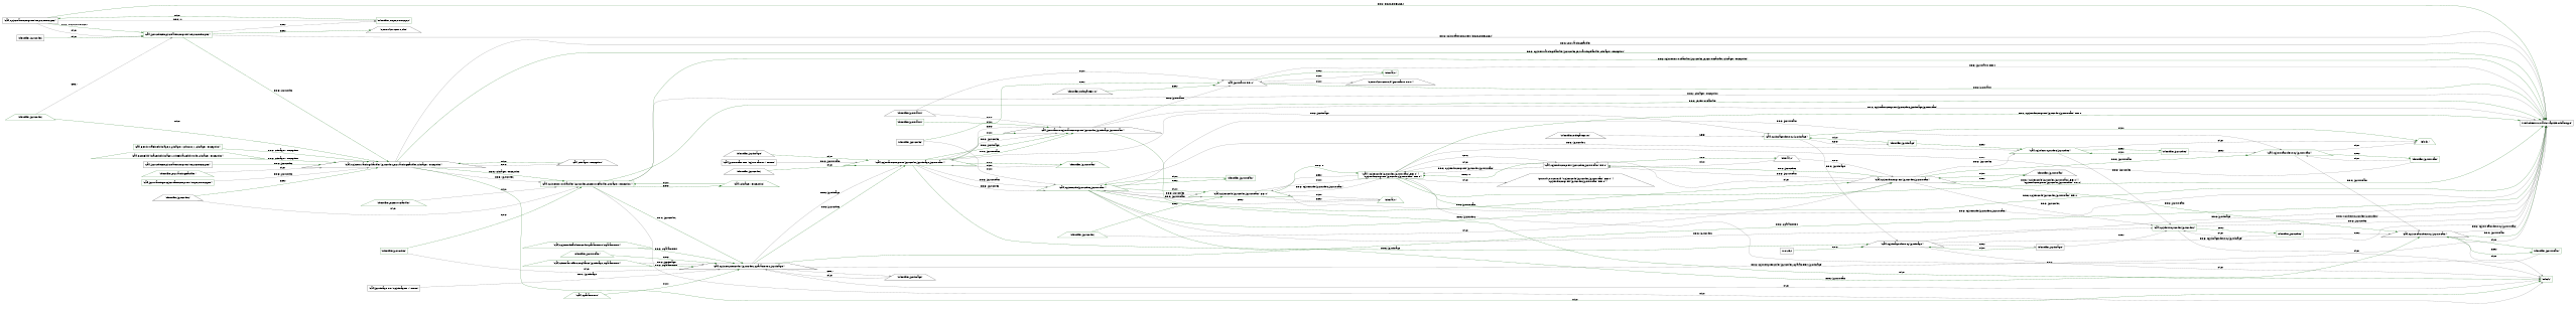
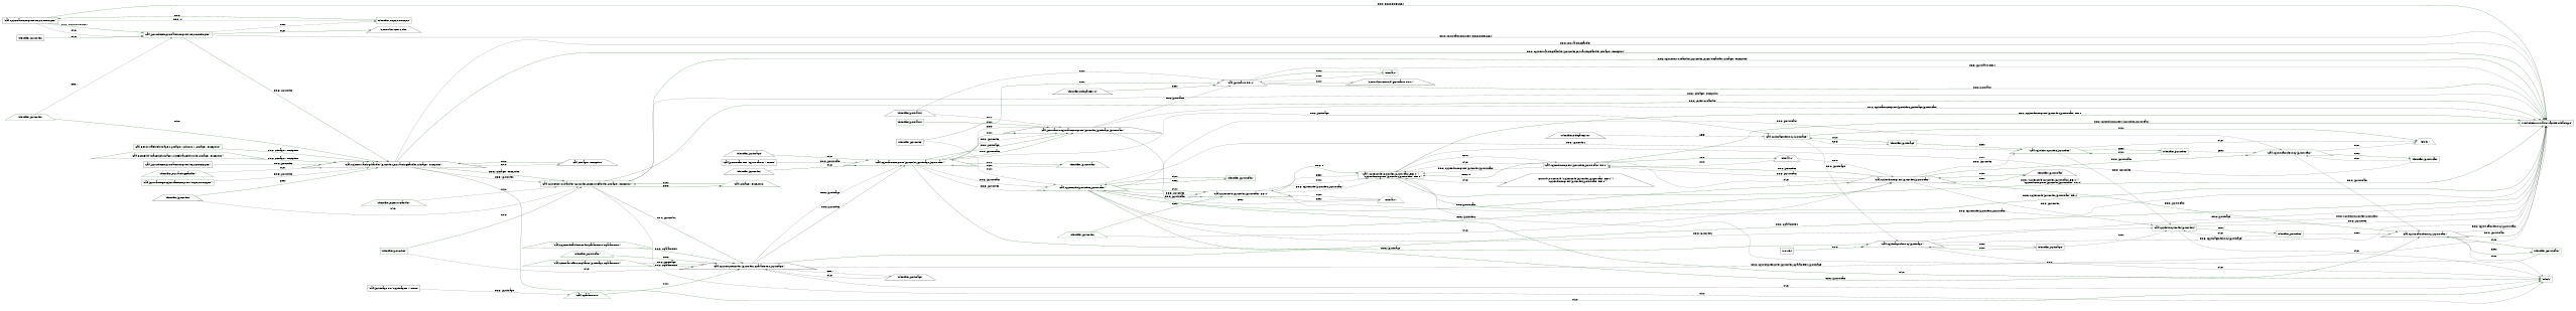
  digraph {
    rankdir=LR
    node [color=darkgreen shape=trapezium]
    edge [color=gray40]
    n1 [color=black label="(Call,opj_create_compress(OPJ_CODEC_JP2))" shape=box]
    n2 [label="(Call,jp2_codec=opj_create_compress(OPJ_CODEC_JP2))" shape=box]
    n3 [color=black label="(MethodReturn,static MagickBooleanType)" shape=box]
    n4 [label="(Identifier,OPJ_CODEC_JP2)" shape=box]
    n5 [color=black label="(Call,opj_set_warning_handler(jp2_codec,JP2WarningHandler,&image->exception))"]
    n6 [color=black label="(ControlStructure,else)"]
    n7 [label="(Call,opj_set_error_handler(jp2_codec,JP2ErrorHandler,&image->exception))" shape=box]
    n8 [label="(Block,)" shape=box]
    n9 [color=black label="(Call,&image->exception)"]
    n10 [color=black label="(Call,opj_setup_encoder(jp2_codec,&parameters,jp2_image))"]
    n11 [label="(Call,&image->exception)"]
    n12 [label="(Call,opj_start_compress(jp2_codec,jp2_image,jp2_stream))"]
    n13 [color=black label="(Identifier,jp2_image)"]
    n14 [color=black label="(Call,jp2_status=opj_start_compress(jp2_codec,jp2_image,jp2_stream))"]
    n15 [label="(Call,opj_encode(jp2_codec,jp2_stream))"]
    n16 [label="(Call,opj_image_destroy(jp2_image))" shape=box]
    n17 [color=black label="(Call,opj_image_destroy(jp2_image))"]
    n18 [label="(Identifier,jp2_stream)"]
    n19 [color=black label="(Call,jp2_status == 0)"]
    n20 [label="(Call,opj_encode(jp2_codec,jp2_stream) == 0)"]
    n21 [color=black label="(Call,opj_end_compress(jp2_codec,jp2_stream))"]
    n22 [label="(Call,opj_stream_destroy(jp2_stream))"]
    n23 [color=black label="(Call,opj_stream_destroy(jp2_stream))"]
    n24 [label="(Call,opj_destroy_codec(jp2_codec))"]
    n25 [label="(Call,opj_destroy_codec(jp2_codec))" shape=box]
    n26 [label="(Identifier,jp2_stream)" shape=box]
    n27 [label="(Block,)"]
    n28 [label="(Identifier,jp2_image)" shape=box]
    n29 [color=black label="(Identifier,jp2_image)" shape=box]
    n30 [color=black label="(ControlStructure,if (jp2_status == 0))"]
    n31 [label="(Literal,0)" shape=box]
    n32 [label="(Call,(opj_encode(jp2_codec,jp2_stream) == 0) ||\n      (opj_end_compress(jp2_codec,jp2_stream) == 0))" shape=box]
    n33 [label="(Literal,0)"]
    n34 [color=black label="(Call,opj_end_compress(jp2_codec,jp2_stream) == 0)" shape=box]
    n35 [color=black label="(Identifier,jp2_stream)"]
    n36 [label="(Identifier,jp2_stream)" shape=box]
    n37 [label="(Identifier,jp2_stream)" shape=box]
    n38 [label="(Identifier,jp2_codec)" shape=box]
    n39 [label="(Identifier,jp2_codec)" shape=box]
    n40 [color=black label="(ControlStructure,if ((opj_encode(jp2_codec,jp2_stream) == 0) ||\n      (opj_end_compress(jp2_codec,jp2_stream) == 0)))"]
    n41 [color=black label="(Literal,0)"]
    n42 [label="(Identifier,jp2_codec)"]
    n43 [label="(Call,GetVirtualPixels(image,0,y,image->columns,1,&image->exception))" shape=box]
    n44 [label="(Identifier,jp2_codec)"]
    n45 [label="(Call,OpenBlob(image_info,image,WriteBinaryBlobMode,&image->exception))"]
    n46 [label="(Identifier,jp2_codec)" shape=box]
    n47 [color=black label="(Identifier,jp2_status)"]
    n48 [color=black label="(Call,jp2_codec=opj_create_compress(OPJ_CODEC_JPT))" shape=box]
    n49 [color=black label="(Identifier,jp2_codec)" shape=box]
    n50 [color=black label="(Identifier,jp2_codec)"]
    n51 [color=black label="(Identifier,jp2_codec)"]
    n52 [label="(Call,&parameters)"]
    n53 [label="(Call,opj_set_default_encoder_parameters(&parameters))"]
    n54 [color=black label="(Identifier,jp2_image)"]
    n55 [label="(Identifier,JP2WarningHandler)"]
    n56 [color=black label="(Identifier,jp2_codec)" shape=box]
    n57 [label="(Call,jp2_warning=opj_create_compress(OPJ_CODEC_J2K))" shape=box]
    n58 [color=black label="(Call,jp2_image == (opj_image_t *) NULL)" shape=box]
    n59 [label="(Identifier,jp2_stream)"]
    n60 [label="(Call,CinemaProfileCompliance(jp2_image,&parameters))"]
    n61 [color=black label="(Identifier,DelegateError)"]
    n62 [label="(Identifier,jp2_status)" shape=box]
    n63 [color=black label="(Identifier,DelegateError)"]
    n64 [label="(Identifier,JP2ErrorHandler)"]
    n65 [color=black label="(Call,jp2_stream == (opj_stream_t *) NULL)" shape=box]
    1001292 [color=black shape=box]
    n1 -> n2 [label="AST: "]
    n1 -> n2 [color=darkgreen label="DDG: OPJ_CODEC_JP2"]
    n1 -> n3 [color=darkgreen label="DDG: OPJ_CODEC_JP2"]
    n1 -> n4 [label="DDG: 0"]
    n2 -> n3 [label="DDG: opj_create_compress(OPJ_CODEC_JP2)"]
    n2 -> n4 [label="CFG: "]
    n2 -> n5 [color=darkgreen label="DDG: jp2_codec"]
-   n2 -> n6 [color=darkgreen label="CFG: "]
-   n4 -> n1 [color=darkgreen label="AST: "]
+   n2 -> n6 [color=darkgreen label="AST: "]
+   n4 -> n1 [color=darkgreen label="CFG: "]
    n5 -> n3 [label="DDG: JP2WarningHandler"]
    n5 -> n3 [color=darkgreen label="DDG: opj_set_warning_handler(jp2_codec,JP2WarningHandler,&image->exception)"]
    n5 -> n7 [label="DDG: jp2_codec"]
    n5 -> n7 [color=darkgreen label="DDG: &image->exception"]
    n5 -> n8 [color=darkgreen label="AST: "]
    n5 -> n9 [label="CFG: "]
    n7 -> n3 [color=darkgreen label="DDG: opj_set_error_handler(jp2_codec,JP2ErrorHandler,&image->exception)"]
    n7 -> n3 [label="DDG: &image->exception"]
    n7 -> n3 [color=darkgreen label="DDG: JP2ErrorHandler"]
    n7 -> n8 [label="AST: "]
    n7 -> n10 [color=darkgreen label="DDG: jp2_codec"]
    n7 -> n11 [color=darkgreen label="CFG: "]
    n9 -> n5 [color=darkgreen label="AST: "]
    n10 -> n3 [label="DDG: opj_setup_encoder(jp2_codec,&parameters,jp2_image)"]
    n10 -> n3 [color=darkgreen label="DDG: &parameters"]
    n10 -> n8 [label="AST: "]
    n10 -> n12 [color=darkgreen label="DDG: jp2_codec"]
    n10 -> n12 [label="DDG: jp2_image"]
    n10 -> n13 [label="CFG: "]
    n11 -> n7 [color=darkgreen label="AST: "]
    n12 -> n14 [color=darkgreen label="AST: "]
    n12 -> n14 [label="DDG: jp2_codec"]
    n12 -> n14 [color=darkgreen label="DDG: jp2_image"]
    n12 -> n14 [color=darkgreen label="DDG: jp2_stream"]
    n12 -> n15 [label="DDG: jp2_codec"]
    n12 -> n15 [label="DDG: jp2_stream"]
    n12 -> n16 [label="DDG: jp2_image"]
    n12 -> n17 [color=darkgreen label="DDG: jp2_image"]
    n12 -> n18 [color=darkgreen label="CFG: "]
    n13 -> n10 [label="AST: "]
    n14 -> n3 [label="DDG: opj_start_compress(jp2_codec,jp2_image,jp2_stream)"]
    n14 -> n8 [color=darkgreen label="AST: "]
    n14 -> n12 [label="CFG: "]
    n14 -> n19 [label="DDG: jp2_status"]
    n15 -> n20 [color=darkgreen label="AST: "]
    n15 -> n20 [label="DDG: jp2_codec"]
    n15 -> n20 [label="DDG: jp2_stream"]
    n15 -> n21 [color=darkgreen label="DDG: jp2_codec"]
    n15 -> n21 [color=darkgreen label="DDG: jp2_stream"]
    n15 -> n22 [label="DDG: jp2_stream"]
    n15 -> n23 [color=darkgreen label="DDG: jp2_stream"]
    n15 -> n24 [label="DDG: jp2_codec"]
    n15 -> n25 [label="DDG: jp2_codec"]
    n15 -> n26 [color=darkgreen label="CFG: "]
    n16 -> n17 [label="DDG: jp2_image"]
    n16 -> n27 [color=darkgreen label="AST: "]
    n16 -> n28 [label="CFG: "]
    n17 -> n3 [label="DDG: jp2_image"]
    n17 -> n3 [label="DDG: opj_image_destroy(jp2_image)"]
    n17 -> n8 [label="AST: "]
    n17 -> n29 [label="CFG: "]
    n18 -> n12 [label="AST: "]
    n19 -> n3 [color=darkgreen label="DDG: jp2_status"]
    n19 -> n3 [label="DDG: jp2_status == 0"]
    n19 -> n30 [label="AST: "]
    n19 -> n31 [color=darkgreen label="CFG: "]
    n20 -> n3 [label="DDG: opj_encode(jp2_codec,jp2_stream)"]
    n20 -> n32 [label="AST: "]
    n20 -> n32 [label="DDG: opj_encode(jp2_codec,jp2_stream)"]
    n20 -> n32 [color=darkgreen label="DDG: 0"]
    n20 -> n33 [label="CFG: "]
    n21 -> n22 [color=darkgreen label="DDG: jp2_stream"]
    n21 -> n23 [color=darkgreen label="DDG: jp2_stream"]
    n21 -> n24 [label="DDG: jp2_codec"]
    n21 -> n25 [label="DDG: jp2_codec"]
    n21 -> n34 [label="AST: "]
    n21 -> n34 [color=darkgreen label="DDG: jp2_codec"]
    n21 -> n34 [label="DDG: jp2_stream"]
    n21 -> n35 [color=darkgreen label="CFG: "]
    n22 -> n23 [label="DDG: jp2_stream"]
    n22 -> n27 [label="AST: "]
    n22 -> n36 [color=darkgreen label="CFG: "]
    n23 -> n3 [color=darkgreen label="DDG: jp2_stream"]
    n23 -> n3 [label="DDG: opj_stream_destroy(jp2_stream)"]
    n23 -> n8 [label="AST: "]
    n23 -> n37 [color=darkgreen label="CFG: "]
    n24 -> n25 [label="DDG: jp2_codec"]
    n24 -> n27 [label="AST: "]
    n24 -> n38 [color=darkgreen label="CFG: "]
    n25 -> n3 [label="DDG: jp2_codec"]
    n25 -> n3 [label="DDG: opj_destroy_codec(jp2_codec)"]
    n25 -> n8 [label="AST: "]
    n25 -> n39 [color=darkgreen label="CFG: "]
    n26 -> n15 [color=darkgreen label="AST: "]
    n28 -> n16 [color=darkgreen label="AST: "]
    n28 -> n24 [color=darkgreen label="CFG: "]
    n29 -> n17 [color=darkgreen label="AST: "]
    n29 -> n25 [label="CFG: "]
    n31 -> n19 [label="AST: "]
    n32 -> n3 [color=darkgreen label="DDG: opj_encode(jp2_codec,jp2_stream) == 0"]
    n32 -> n3 [color=darkgreen label="DDG: opj_end_compress(jp2_codec,jp2_stream) == 0"]
    n32 -> n3 [color=darkgreen label="DDG: (opj_encode(jp2_codec,jp2_stream) == 0) ||\n      (opj_end_compress(jp2_codec,jp2_stream) == 0)"]
    n32 -> n20 [label="CFG: "]
    n32 -> n34 [label="CFG: "]
    n32 -> n40 [label="AST: "]
    n33 -> n15 [label="CFG: "]
    n33 -> n20 [label="AST: "]
+   n34 -> n3 [color=darkgreen label="DDG: opj_end_compress(jp2_codec,jp2_stream)"]
    n34 -> n32 [label="AST: "]
    n34 -> n32 [label="DDG: opj_end_compress(jp2_codec,jp2_stream)"]
    n34 -> n32 [color=darkgreen label="DDG: 0"]
    n34 -> n41 [color=darkgreen label="CFG: "]
    n35 -> n21 [color=darkgreen label="AST: "]
    n36 -> n22 [label="AST: "]
    n36 -> n32 [label="CFG: "]
    n37 -> n23 [color=darkgreen label="AST: "]
    n37 -> n32 [label="CFG: "]
    n38 -> n22 [label="CFG: "]
    n38 -> n24 [color=darkgreen label="AST: "]
    n39 -> n23 [label="CFG: "]
    n39 -> n25 [label="AST: "]
    n41 -> n21 [label="CFG: "]
    n41 -> n34 [label="AST: "]
    n42 -> n2 [label="CFG: "]
    n42 -> n5 [color=darkgreen label="AST: "]
    n43 -> n5 [color=darkgreen label="DDG: &image->exception"]
    n44 -> n20 [color=darkgreen label="CFG: "]
    n44 -> n21 [label="AST: "]
    n45 -> n5 [color=darkgreen label="DDG: &image->exception"]
    n46 -> n7 [color=darkgreen label="CFG: "]
    n46 -> n10 [label="AST: "]
    n47 -> n14 [label="CFG: "]
    n47 -> n19 [label="AST: "]
    n48 -> n5 [color=darkgreen label="DDG: jp2_codec"]
    n49 -> n15 [label="AST: "]
    n49 -> n19 [color=darkgreen label="CFG: "]
    n50 -> n12 [color=darkgreen label="AST: "]
    n51 -> n5 [color=darkgreen label="CFG: "]
    n51 -> n7 [label="AST: "]
    n52 -> n10 [color=darkgreen label="AST: "]
    n53 -> n10 [color=darkgreen label="DDG: &parameters"]
    n54 -> n12 [color=darkgreen label="AST: "]
    n55 -> n5 [label="AST: "]
    n56 -> n2 [color=darkgreen label="AST: "]
    n57 -> n5 [label="DDG: jp2_codec"]
-   n58 -> n10 [label="DDG: jp2_image"]
+   n58 -> n52 [label="DDG: jp2_image"]
    n59 -> n10 [color=darkgreen label="CFG: "]
    n60 -> n10 [color=darkgreen label="DDG: &parameters"]
    n60 -> n10 [label="DDG: jp2_image"]
    n61 -> n16 [label="CFG: "]
    n62 -> n14 [color=darkgreen label="AST: "]
    n63 -> n19 [color=darkgreen label="CFG: "]
    n64 -> n7 [label="AST: "]
    n65 -> n12 [label="DDG: jp2_stream"]
    1001292 -> n17 [color=darkgreen label="CFG: "]
  }
